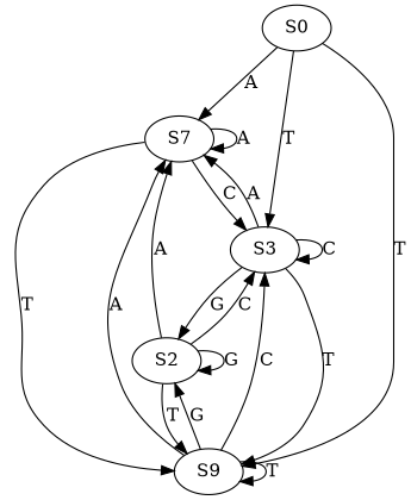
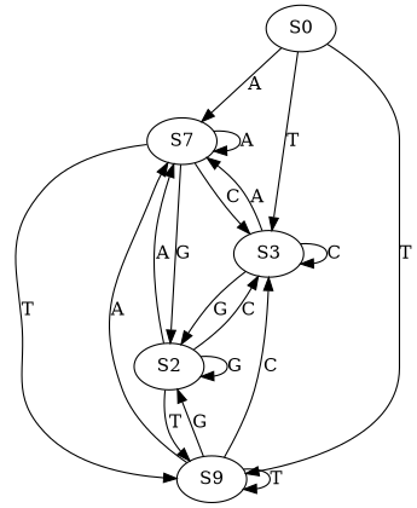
  strict digraph {
    n1 [label=S7]
    S0
    S3
    n4 [label=S9]
    S2
    n1 -> n1 [label=A]
    n1 -> S3 [label=C]
    n1 -> n4 [label=T]
+   n1 -> S2 [label=G]
    S0 -> n1 [label=A]
    S0 -> S3 [label=T]
    S0 -> n4 [label=T]
    S3 -> n1 [label=A]
    S3 -> S3 [label=C]
-   S3 -> n4 [label=T]
    S3 -> S2 [label=G]
    n4 -> n1 [label=A]
    n4 -> S3 [label=C]
    n4 -> n4 [label=T]
    n4 -> S2 [label=G]
    S2 -> n1 [label=A]
    S2 -> S3 [label=C]
    S2 -> n4 [label=T]
    S2 -> S2 [label=G]
  }
